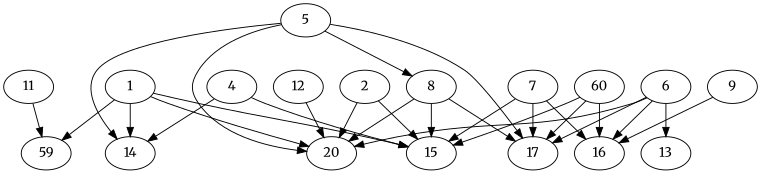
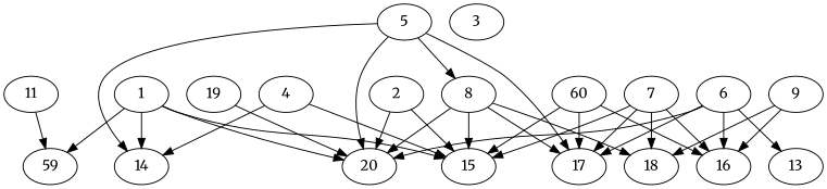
  digraph {
    fontname=Merriweather
    node [alpha=0.13 fontname=Merriweather]
    edge [fontname=Merriweather]
    1 [expect_size=24823808]
    14 [alpha=0.06 expect_size=13433856]
    15 [alpha=0.18 expect_size=14192640]
    n4 [alpha=0.19 expect_size=39735296 label=59]
    20 [alpha=0.05 expect_size=8530944]
    2 [alpha=0.01 expect_size=32471040]
+   3 [alpha=0.09 expect_size=6361088]
    4 [alpha=0.00 expect_size=9591808]
    5 [alpha=0.04 expect_size=38052864]
    17 [alpha=0.04 expect_size=6168576]
    8 [alpha=0.17 expect_size=28417024]
+   18 [alpha=0.19 expect_size=47675392]
    6 [expect_size=9563136]
    13 [alpha=0.14 expect_size=39433216]
    16 [alpha=0.18 expect_size=23134208]
    7 [alpha=0.18 expect_size=47981568]
    9 [alpha=0.07 expect_size=15229952]
    n18 [expect_size=13725696 label=60]
    11 [alpha=0.16 expect_size=5906432]
-   12 [alpha=0.03 expect_size=36920320]
+   12 [alpha=0.03 expect_size=36920320 label=19]
    1 -> 14
    1 -> 15
    1 -> n4
    1 -> 20
    2 -> 15
    2 -> 20
    4 -> 14
    4 -> 15
    5 -> 14
    5 -> 20
    5 -> 17
    5 -> 8
    8 -> 15
    8 -> 20
    8 -> 17
+   8 -> 18
    6 -> 20
    6 -> 17
    6 -> 13
    6 -> 16
    7 -> 15
    7 -> 17
+   7 -> 18
    7 -> 16
+   9 -> 18
    9 -> 16
    n18 -> 15
    n18 -> 17
    n18 -> 16
    11 -> n4
    12 -> 20
  }
